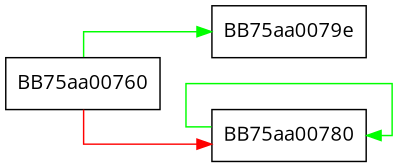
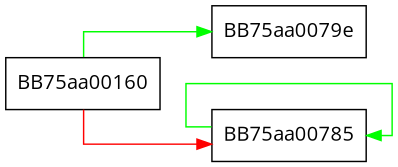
  digraph {
    fontname="Open Sans"
    rankdir=LR
    splines=ortho
    node [fontname="Open Sans" shape=box]
    edge [color=green fontname="Open Sans"]
-   BB75aa00760
+   BB75aa00760 [label=BB75aa00160]
    BB75aa0079e
-   BB75aa00785 [label=BB75aa00780]
+   BB75aa00785
    BB75aa00760 -> BB75aa0079e
    BB75aa00760 -> BB75aa00785 [color=red]
    BB75aa00785 -> BB75aa00785
  }
